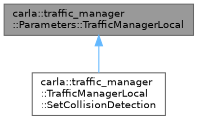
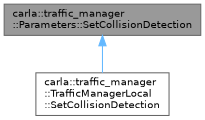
  digraph {
    rankdir=TB
    node [fontname=Helvetica fontsize=10 shape=box style=filled]
-   n1 [color=gray40 fillcolor=grey60 fontcolor=black height=0.2 label="carla::traffic_manager\l::Parameters::TrafficManagerLocal" width=0.4]
+   n1 [color=gray40 fillcolor=grey60 fontcolor=black height=0.2 label="carla::traffic_manager\l::Parameters::SetCollisionDetection" width=0.4]
    n2 [color=grey40 fillcolor=white height=0.2 label="carla::traffic_manager\l::TrafficManagerLocal\l::SetCollisionDetection" width=0.4]
    n1 -> n2 [color=steelblue1 dir=back fontname=Helvetica fontsize=10 labelfontname=Helvetica labelfontsize=10 style=solid]
  }
